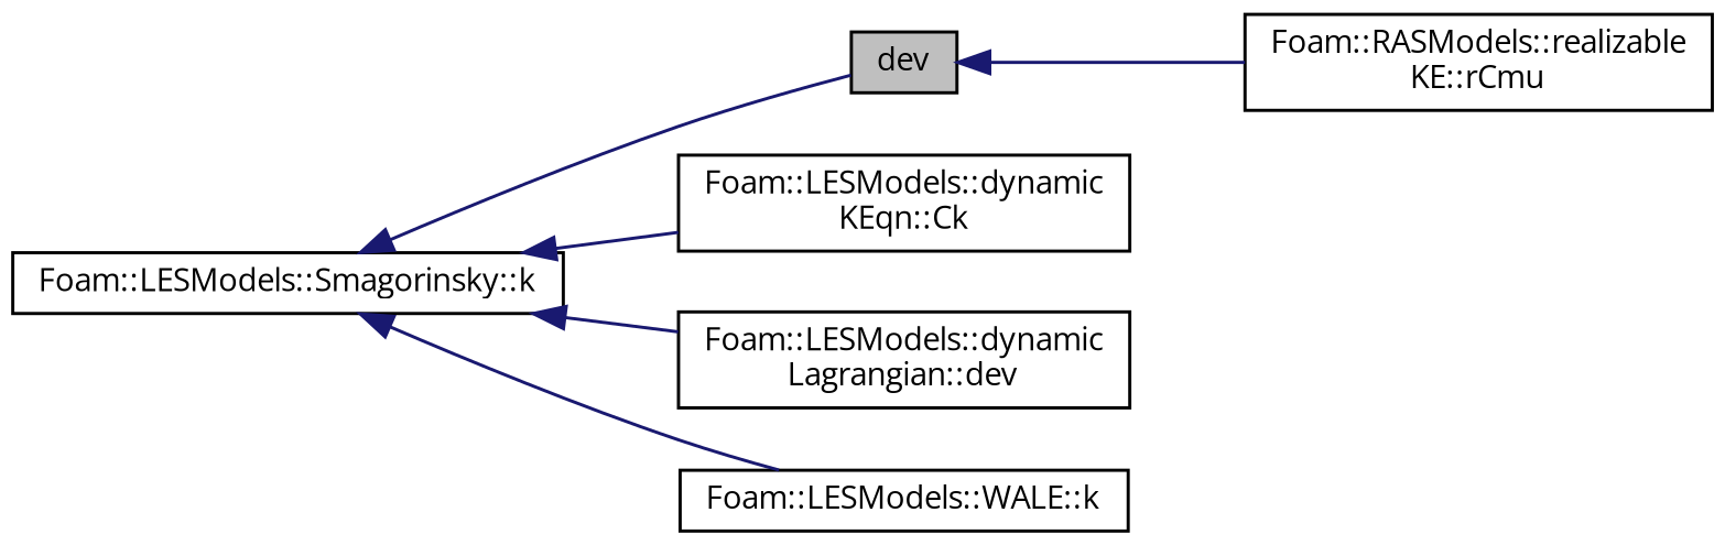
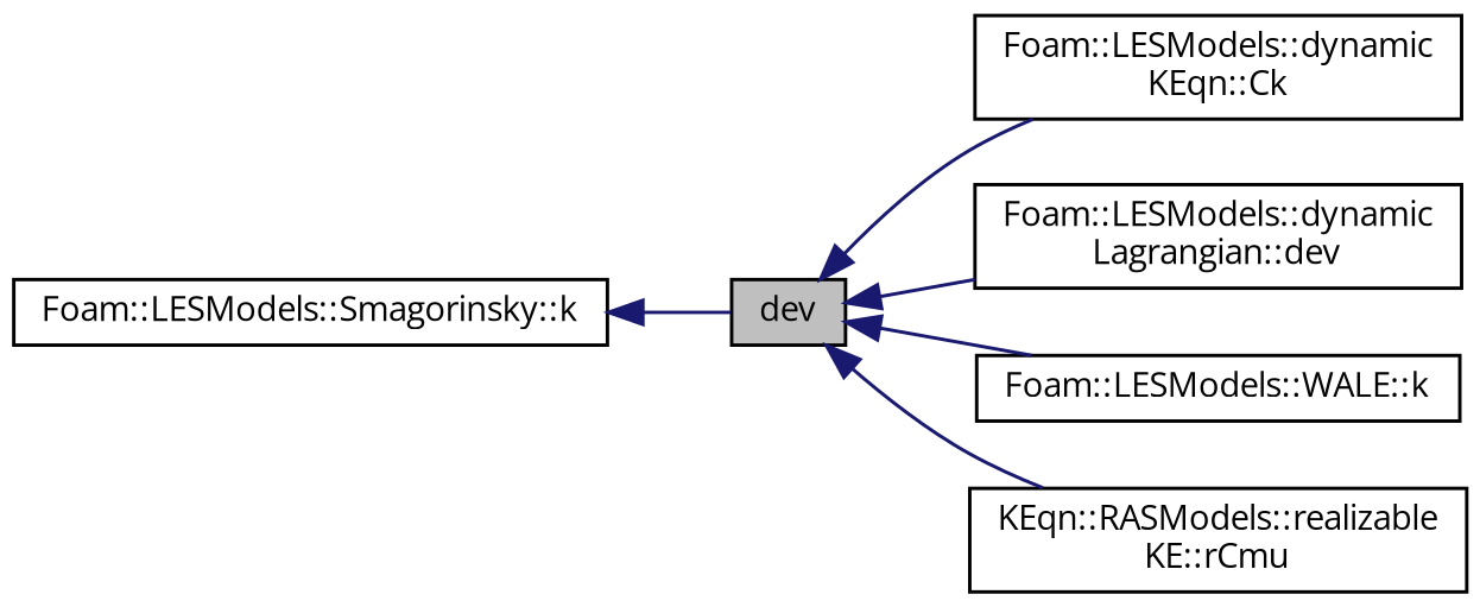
  digraph {
    fontname="Open Sans"
    rankdir=LR
    node [color=black fontname="Open Sans" fontsize=10 shape=record]
    edge [color=midnightblue dir=back fontname="Open Sans" fontsize=10 labelfontname=Helvetica labelfontsize=10 style=solid]
    n1 [fillcolor=grey75 fontcolor=black height=0.2 label=dev style=filled width=0.4]
    n2 [height=0.2 label="Foam::LESModels::dynamic\lKEqn::Ck" width=0.4]
    n3 [height=0.2 label="Foam::LESModels::dynamic\lLagrangian::dev" width=0.4]
    n4 [height=0.2 label="Foam::LESModels::WALE::k" width=0.4]
-   n5 [height=0.2 label="Foam::RASModels::realizable\lKE::rCmu" width=0.4]
+   n5 [height=0.2 label="KEqn::RASModels::realizable\lKE::rCmu" width=0.4]
    n6 [height=0.2 label="Foam::LESModels::Smagorinsky::k" width=0.4]
-   n6 -> n2
-   n6 -> n3
-   n6 -> n4
+   n1 -> n2
+   n1 -> n3
+   n1 -> n4
    n1 -> n5
    n6 -> n1
  }
